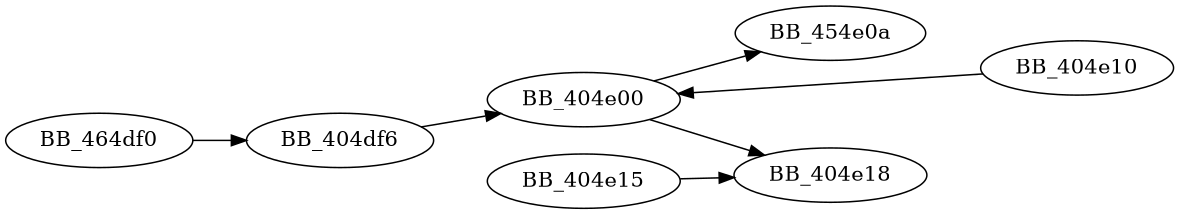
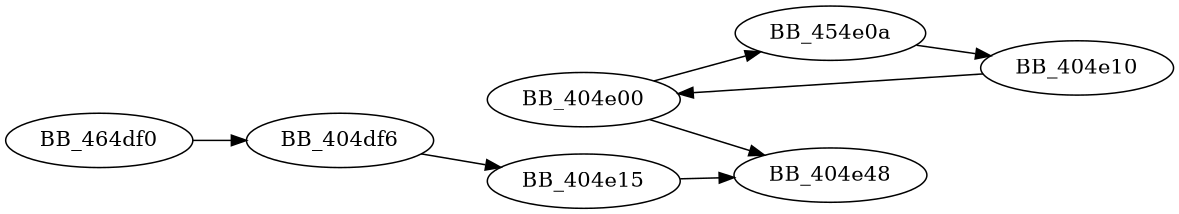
  digraph {
    rankdir=LR
    n1 [label=BB_464df0]
    BB_404df6
    BB_404e00
    n4 [label=BB_454e0a]
-   BB_404e18
+   BB_404e18 [label=BB_404e48]
    BB_404e10
    BB_404e15
    n1 -> BB_404df6
-   BB_404df6 -> BB_404e00
+   BB_404df6 -> BB_404e15
    BB_404e00 -> n4
    BB_404e00 -> BB_404e18
+   n4 -> BB_404e10
    BB_404e10 -> BB_404e00
    BB_404e15 -> BB_404e18
  }
